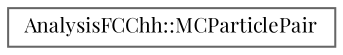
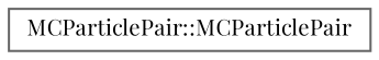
  digraph {
    rankdir=LR
    fontname="Playfair Display"
-   n1 [color=grey40 fillcolor=white fontname="Playfair Display" fontsize=10 height=0.2 label="AnalysisFCChh::MCParticlePair" shape=box style=filled width=0.4]
+   n1 [color=grey40 fillcolor=white fontname="Playfair Display" fontsize=10 height=0.2 label="MCParticlePair::MCParticlePair" shape=box style=filled width=0.4]
  }
